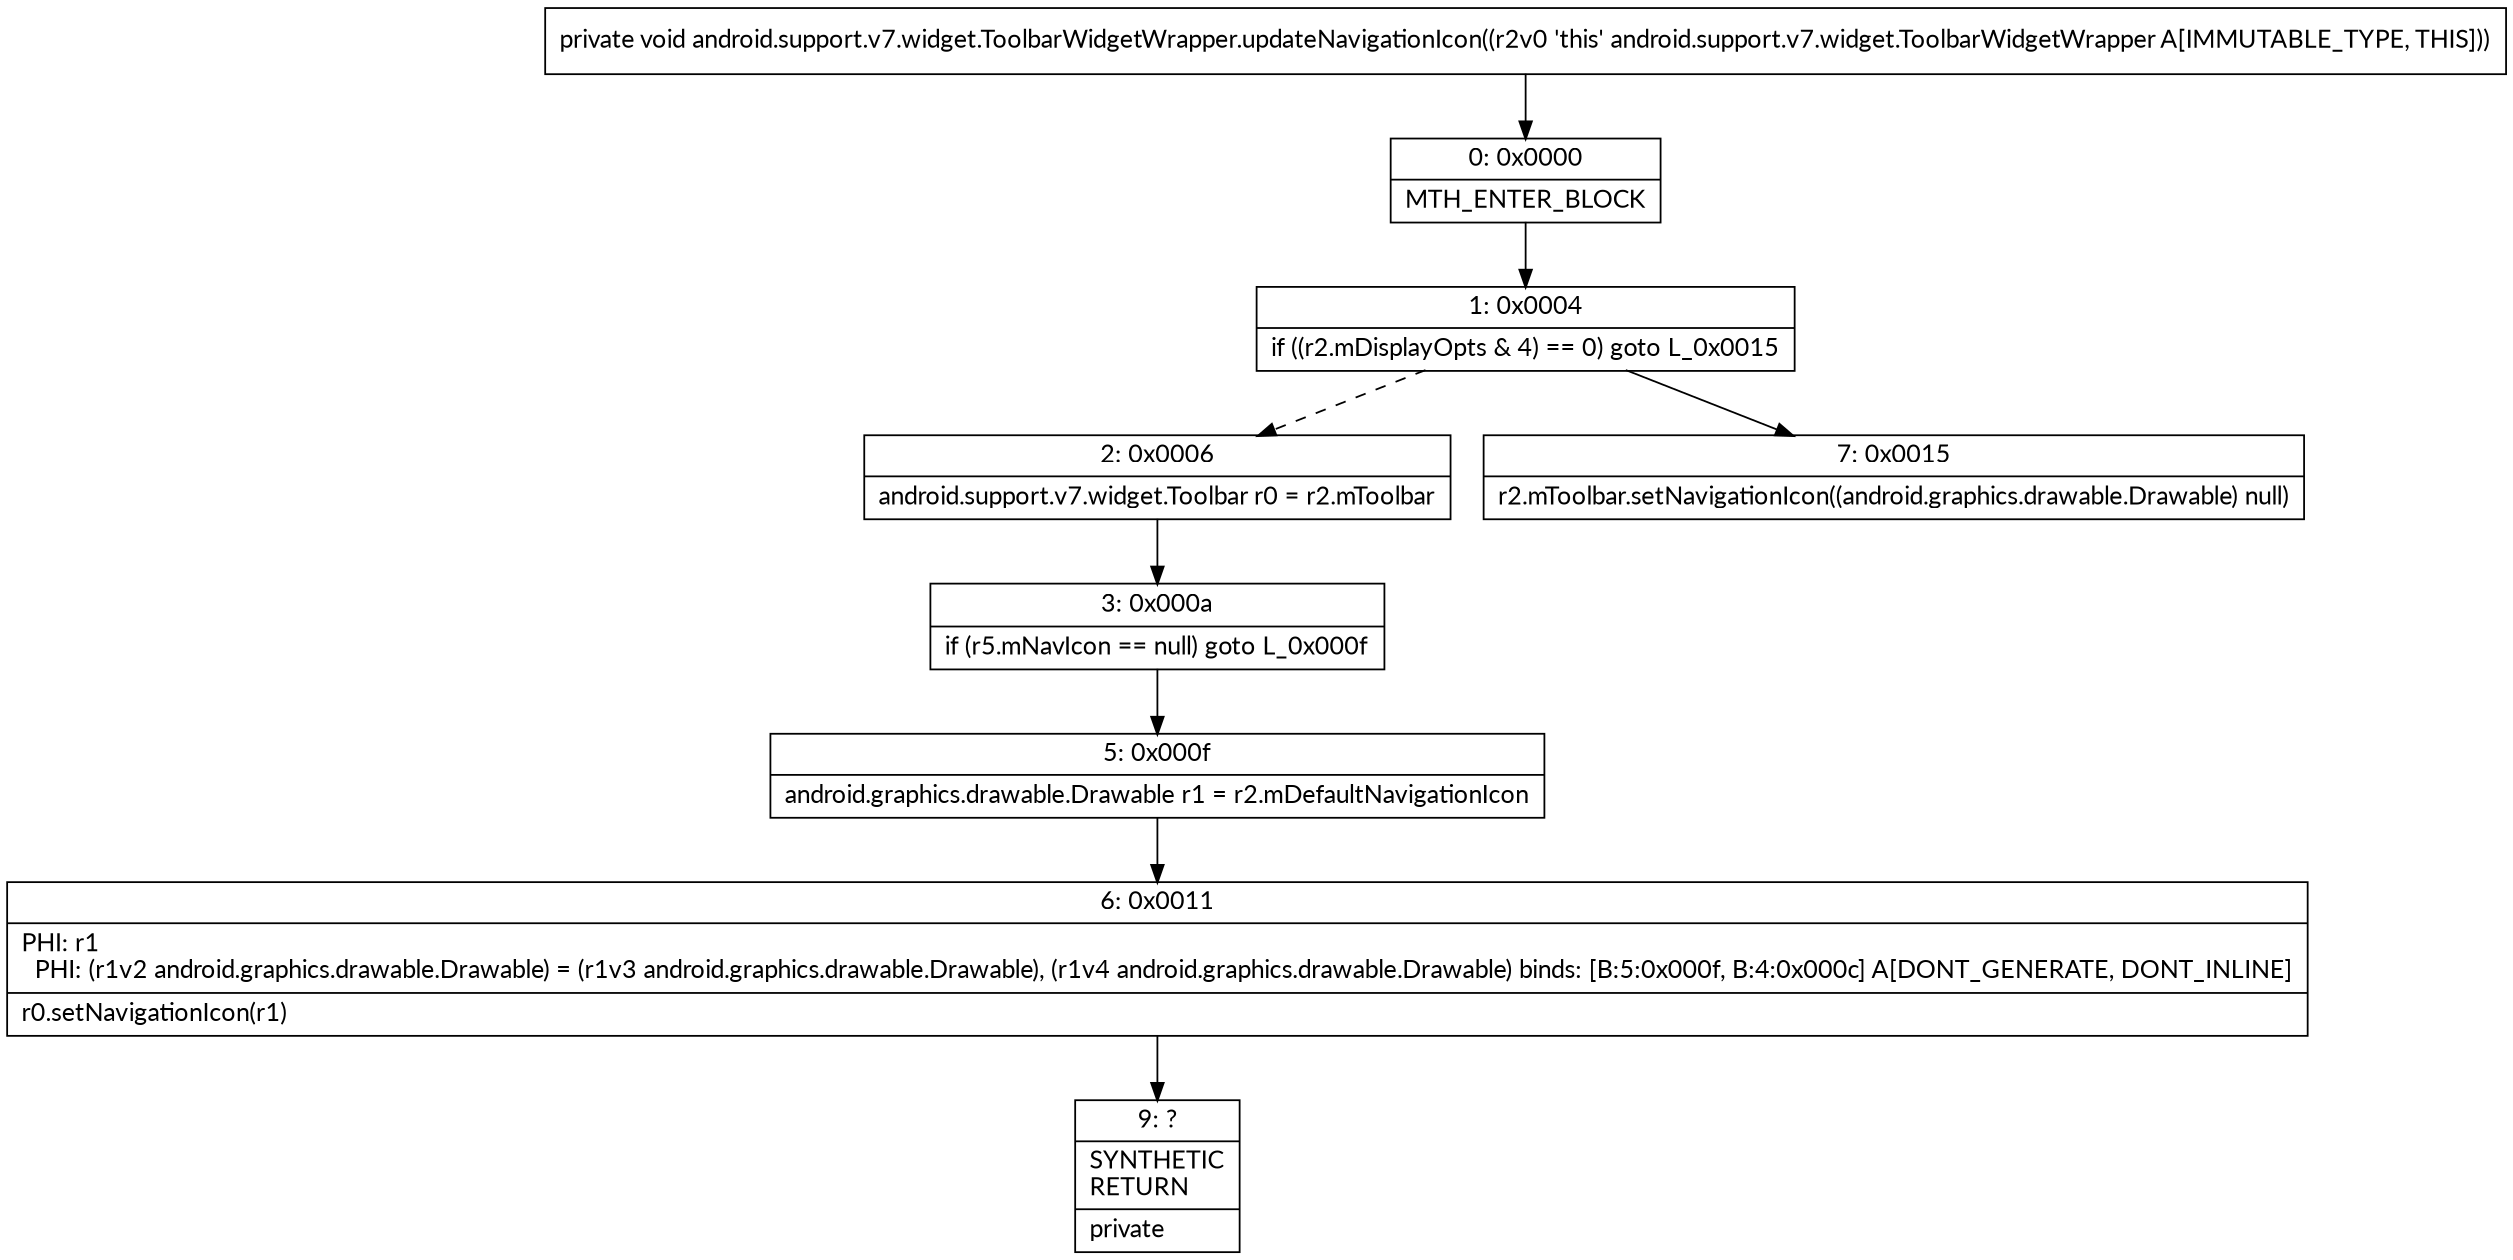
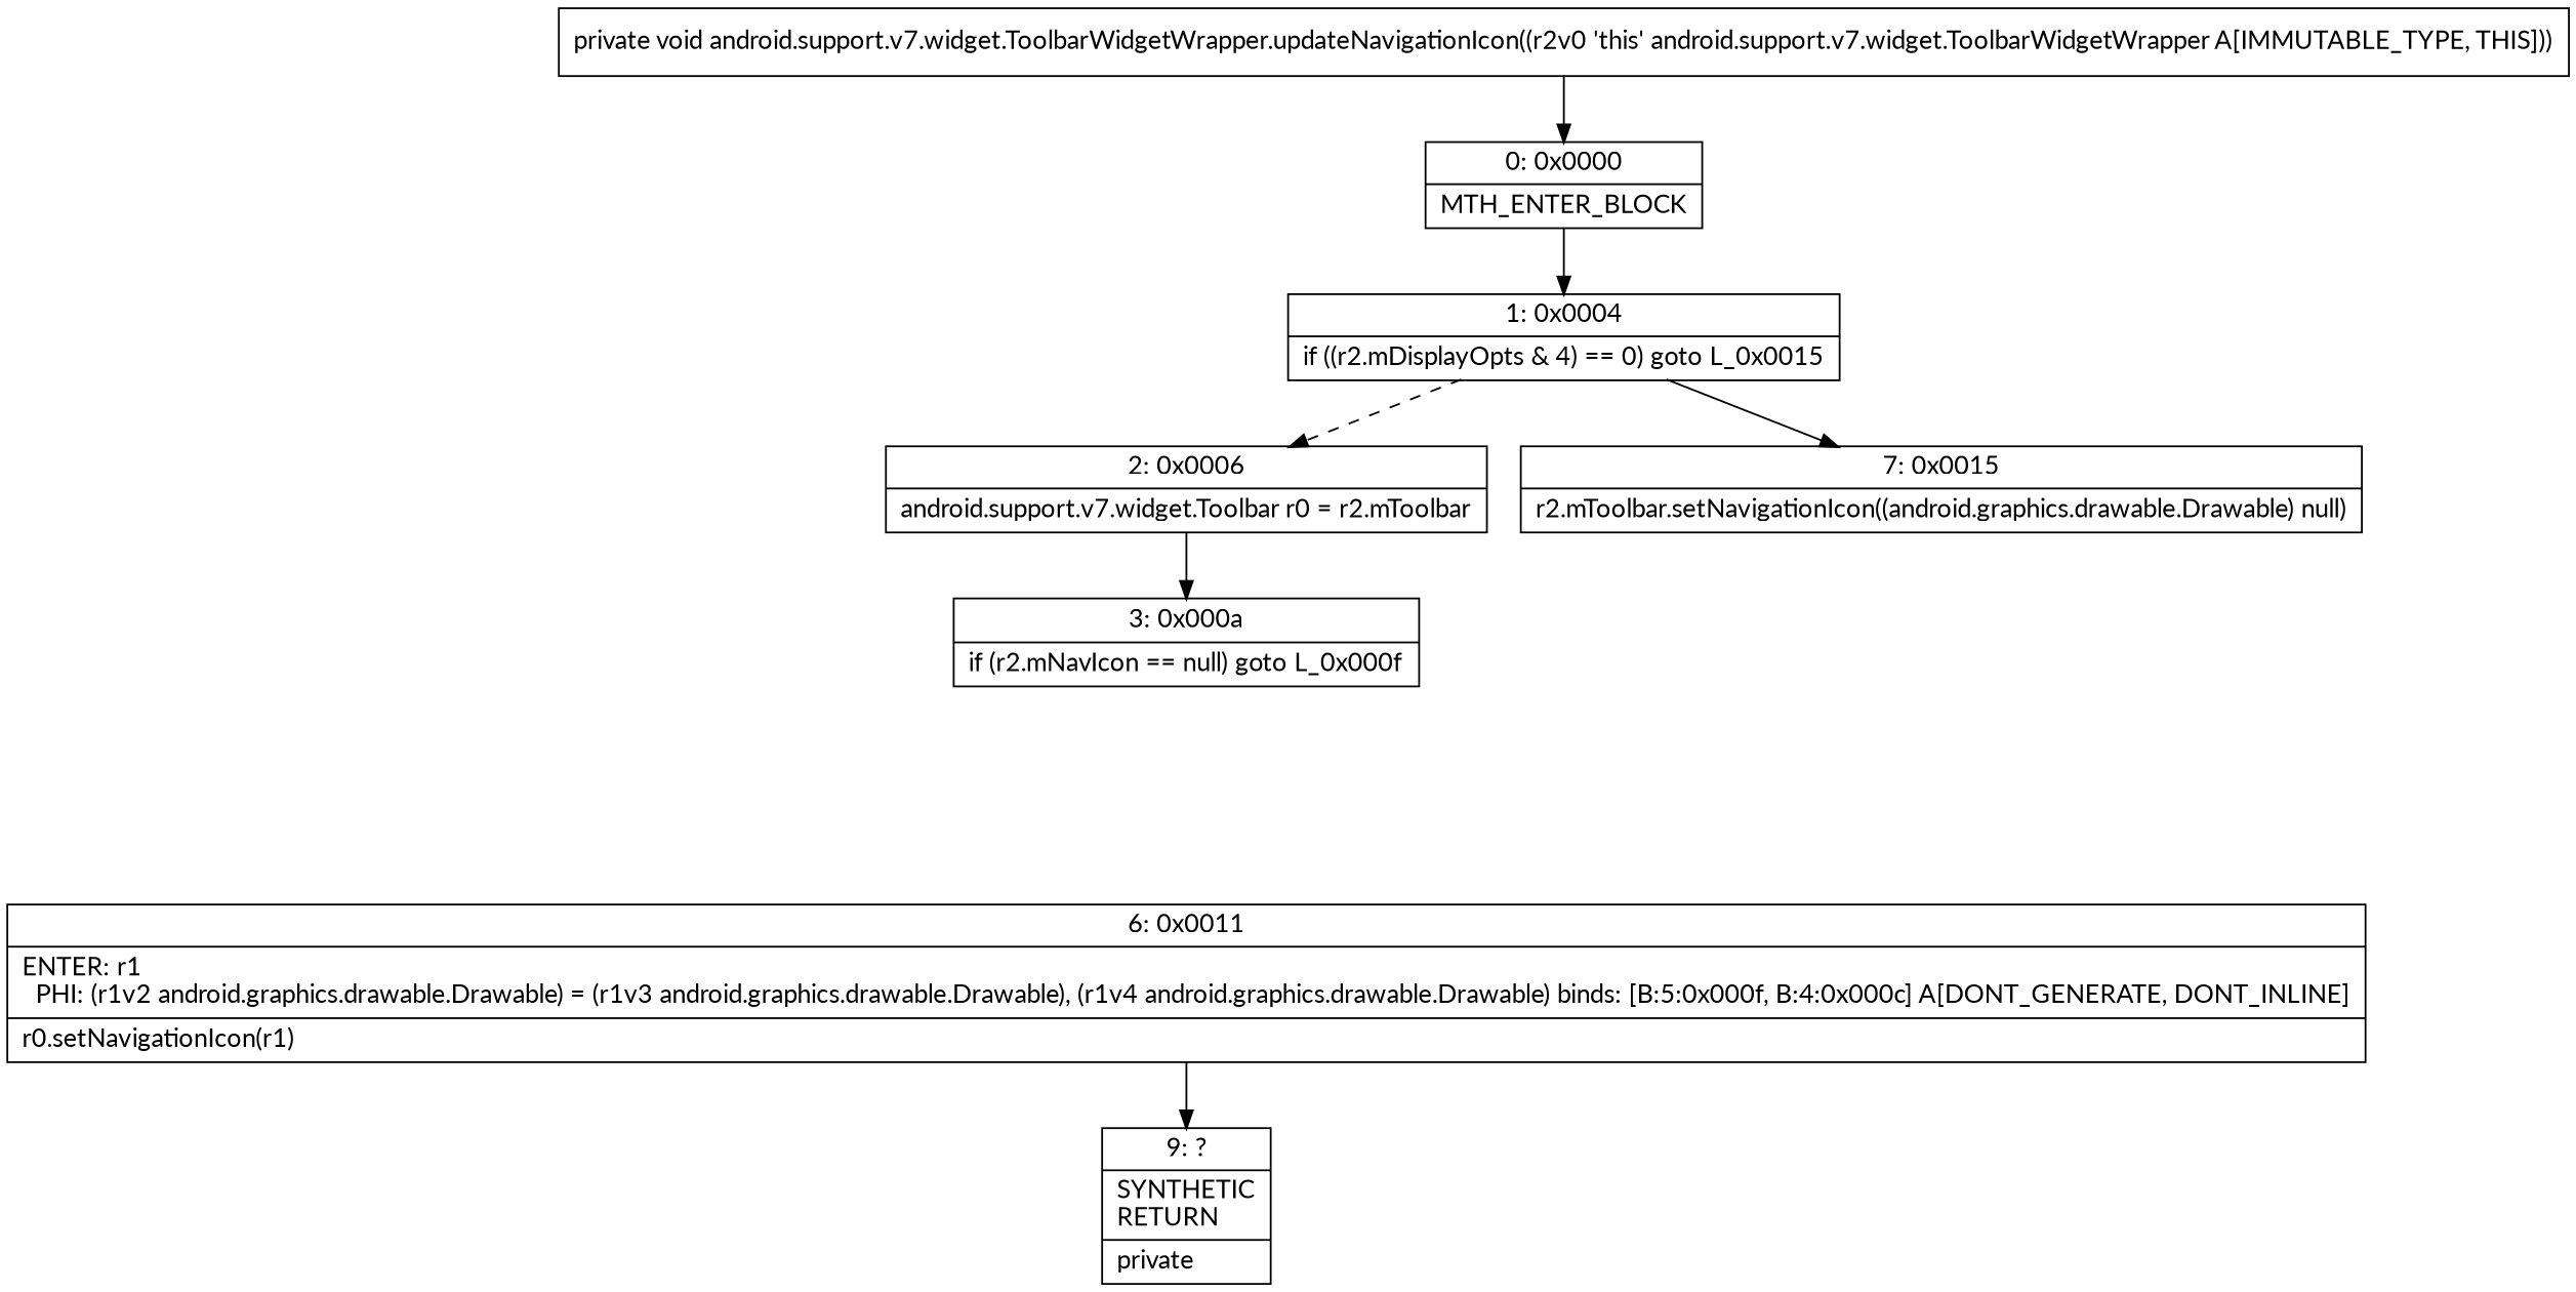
  digraph {
    fontname=Lato
    node [fontname=Lato shape=record]
    edge [fontname=Lato]
    n1 [label="{0\:\ 0x0000|MTH_ENTER_BLOCK\l}"]
    n2 [label="{1\:\ 0x0004|if ((r2.mDisplayOpts & 4) == 0) goto L_0x0015\l}"]
    n3 [label="{2\:\ 0x0006|android.support.v7.widget.Toolbar r0 = r2.mToolbar\l}"]
    n4 [label="{7\:\ 0x0015|r2.mToolbar.setNavigationIcon((android.graphics.drawable.Drawable) null)\l}"]
-   n5 [label="{3\:\ 0x000a|if (r5.mNavIcon == null) goto L_0x000f\l}"]
-   n6 [label="{5\:\ 0x000f|android.graphics.drawable.Drawable r1 = r2.mDefaultNavigationIcon\l}"]
-   n7 [label="{6\:\ 0x0011|PHI: r1 \l  PHI: (r1v2 android.graphics.drawable.Drawable) = (r1v3 android.graphics.drawable.Drawable), (r1v4 android.graphics.drawable.Drawable) binds: [B:5:0x000f, B:4:0x000c] A[DONT_GENERATE, DONT_INLINE]\l|r0.setNavigationIcon(r1)\l}"]
+   n5 [label="{3\:\ 0x000a|if (r2.mNavIcon == null) goto L_0x000f\l}"]
+   n7 [label="{6\:\ 0x0011|ENTER: r1 \l  PHI: (r1v2 android.graphics.drawable.Drawable) = (r1v3 android.graphics.drawable.Drawable), (r1v4 android.graphics.drawable.Drawable) binds: [B:5:0x000f, B:4:0x000c] A[DONT_GENERATE, DONT_INLINE]\l|r0.setNavigationIcon(r1)\l}"]
    n8 [label="{9\:\ ?|SYNTHETIC\lRETURN\l|private\l}"]
    n9 [label="{private void android.support.v7.widget.ToolbarWidgetWrapper.updateNavigationIcon((r2v0 'this' android.support.v7.widget.ToolbarWidgetWrapper A[IMMUTABLE_TYPE, THIS])) }"]
    n1 -> n2
    n2 -> n3 [style=dashed]
    n2 -> n4
    n3 -> n5
-   n5 -> n6
-   n6 -> n7
    n7 -> n8
    n9 -> n1
  }
